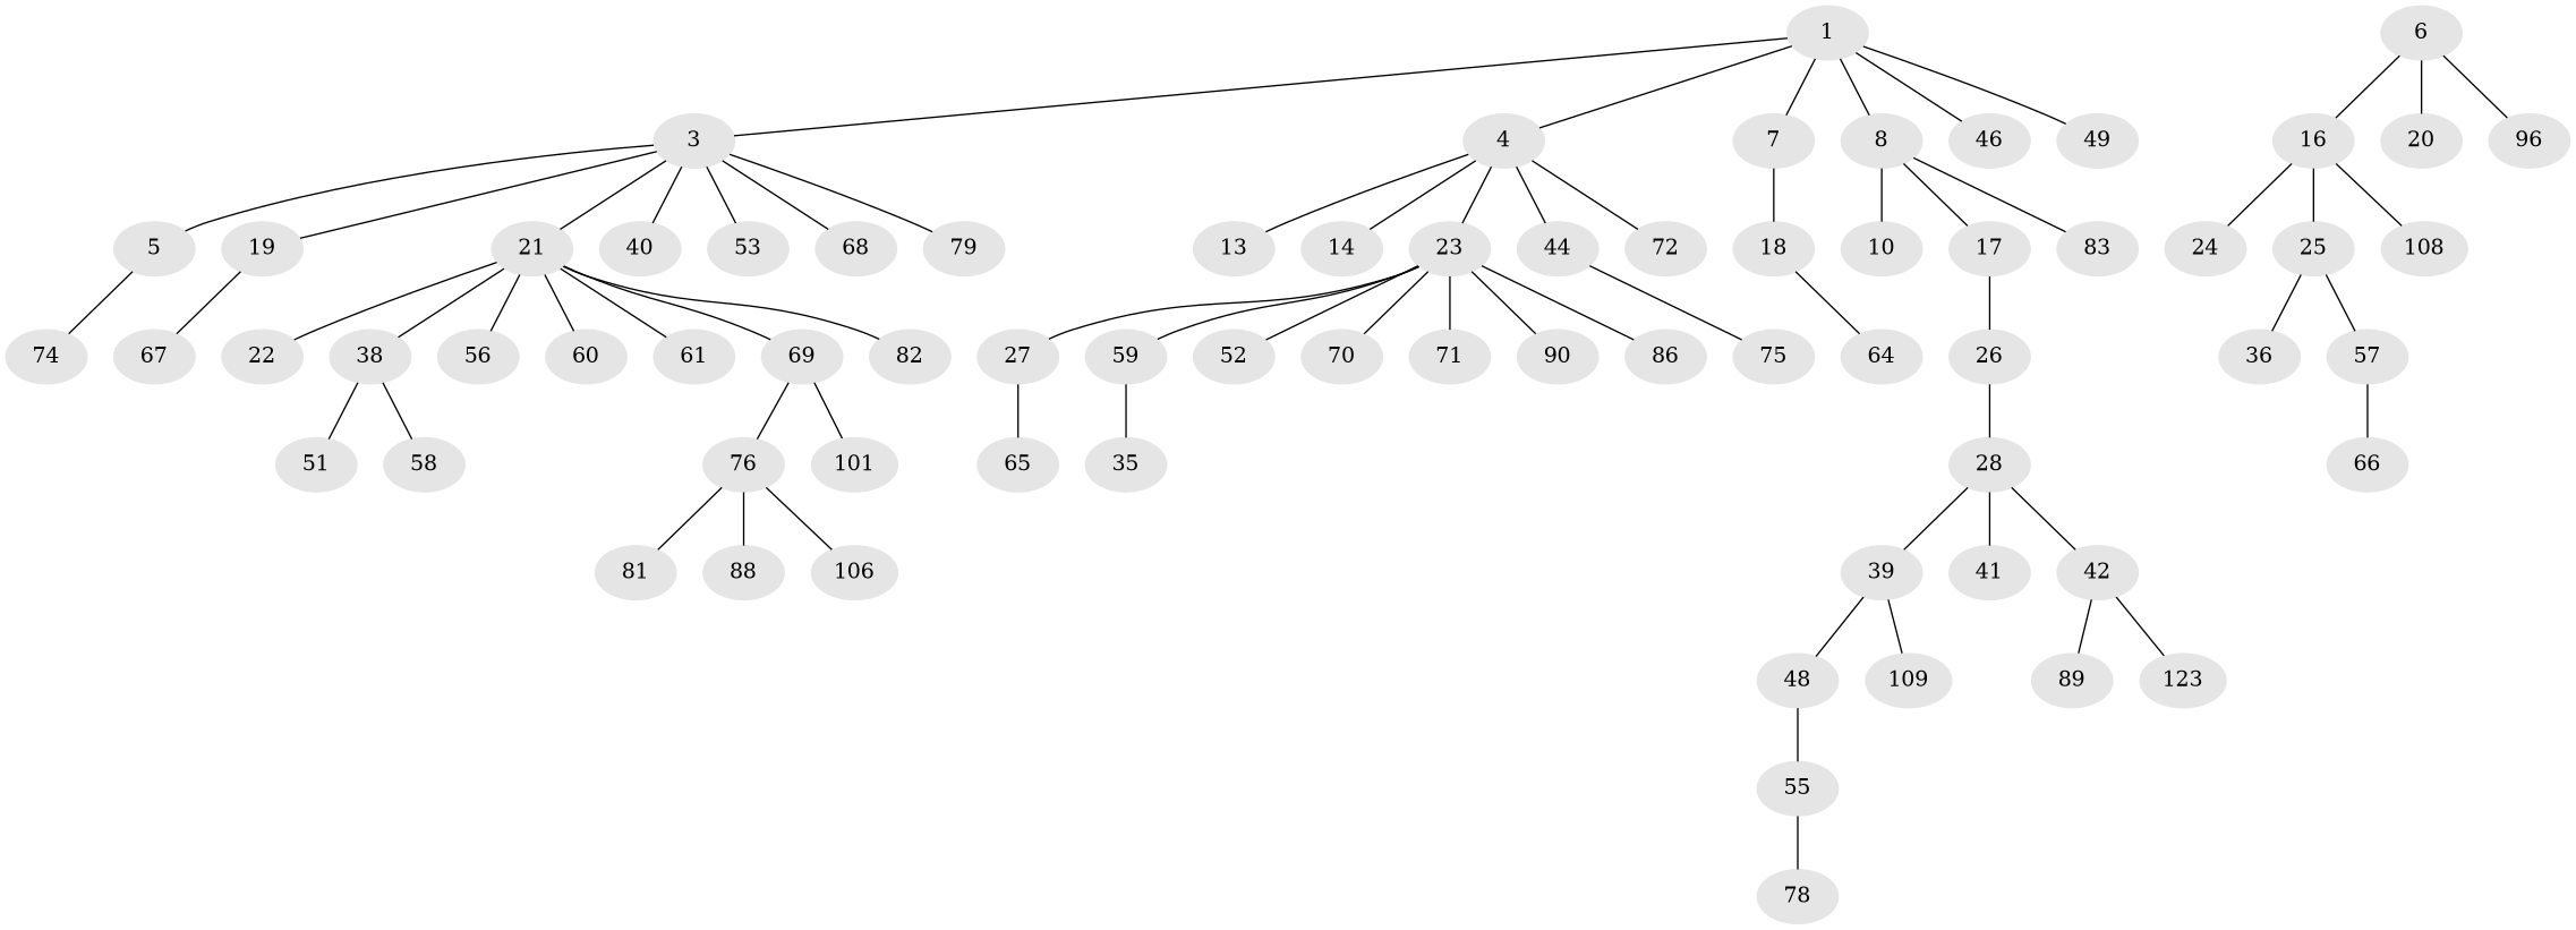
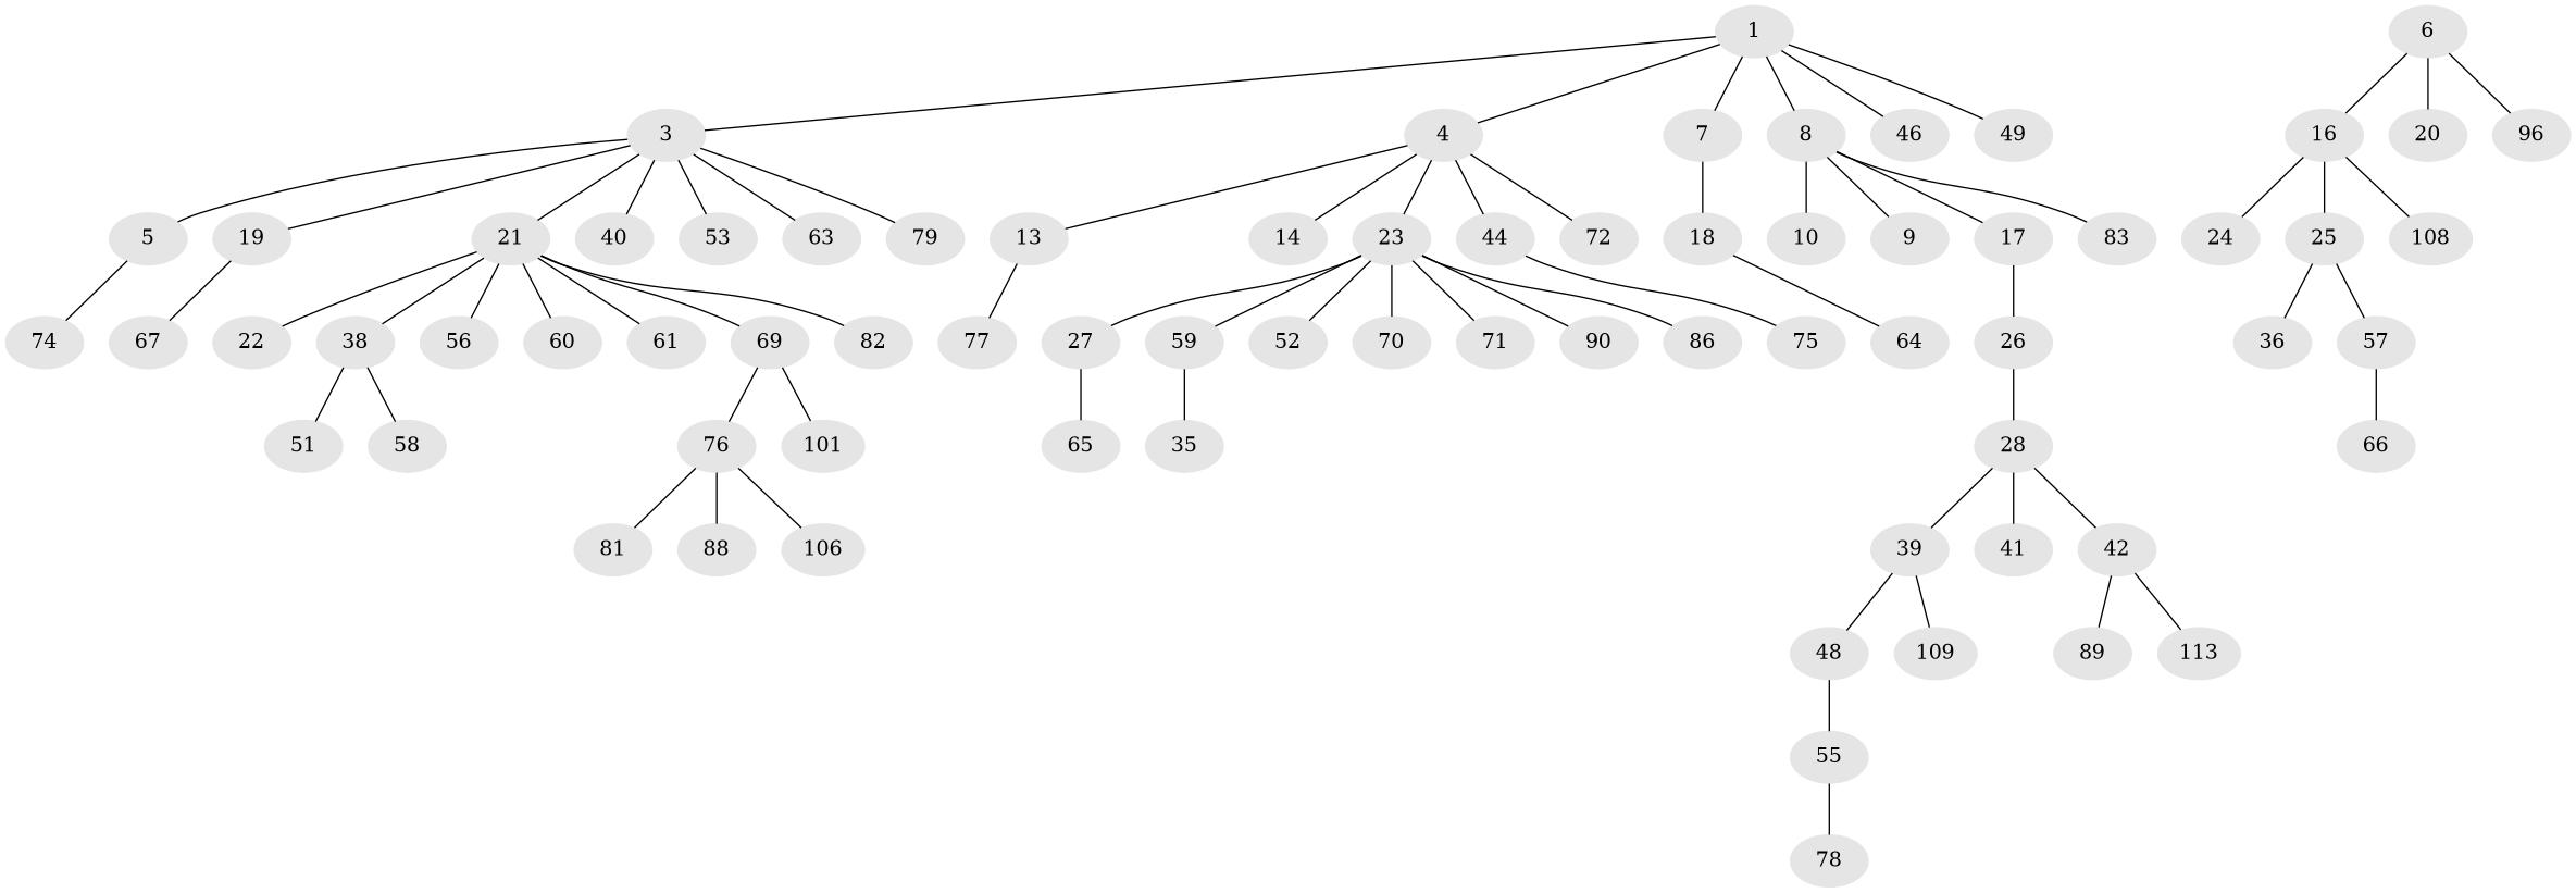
  graph {
    node [color=gray90 style=filled]
    1 [super="+2"]
    3 [super="+37"]
    4
    7 [super="+34+12"]
    8 [super="+11+15"]
    46
    49
    5
    19 [super="+47"]
    21 [super="+59+32+45"]
    40
    53 [super="+105"]
-   63 [super="+102" label=68]
+   63 [super="+102"]
    79
    13
    14
    23 [super="+31+33"]
    44 [super="+50"]
    72
    6
    16
    20
    n23 [label=96]
    18 [super="+68"]
    10
+   9 [super="+62"]
    17
    83
    74
    67
    22
    38
    56 [super="+111"]
    60 [super="+87"]
    61
    69
    82
+   77
    27 [super="+103"]
    n40 [label=59]
    52
    70
    71
    n44 [label=90]
    86 [super="+98+96"]
    75 [super="+117"]
    24 [super="+54"]
    25
    108
    n50 [label=64]
    26
    36
    57
    28 [super="+30"]
    51 [super="+97"]
    58
    76
    101
    65 [super="+110"]
    35
    66
    39
    41
    42
    48 [super="+90+84"]
    109
    89
-   113 [label=123]
+   113
    55
    78
    81
    88
    106 [super="+122"]
    1 -- 3
    1 -- 4
    1 -- 7
    1 -- 8
    1 -- 46
    1 -- 49
    3 -- 5
    3 -- 19
    3 -- 21
    3 -- 40
    3 -- 53
    3 -- 63
    3 -- 79
    4 -- 13
    4 -- 14
    4 -- 23
    4 -- 44
    4 -- 72
    7 -- 18
    8 -- 10
+   8 -- 9
    8 -- 17
    8 -- 83
    5 -- 74
    19 -- 67
    21 -- 22
    21 -- 38
    21 -- 56
    21 -- 60
    21 -- 61
    21 -- 69
    21 -- 82
+   13 -- 77
    23 -- 27
    23 -- n40
    23 -- 52
    23 -- 70
    23 -- 71
    23 -- n44
    23 -- 86
    44 -- 75
    6 -- 16
    6 -- 20
    6 -- n23
    16 -- 24
    16 -- 25
    16 -- 108
    18 -- n50
    17 -- 26
    38 -- 51
    38 -- 58
    69 -- 76
    69 -- 101
    27 -- 65
    n40 -- 35
    25 -- 36
    25 -- 57
    26 -- 28
    57 -- 66
    28 -- 39
    28 -- 41
    28 -- 42
    76 -- 81
    76 -- 88
    76 -- 106
    39 -- 48
    39 -- 109
    42 -- 89
    42 -- 113
    48 -- 55
    55 -- 78
  }
